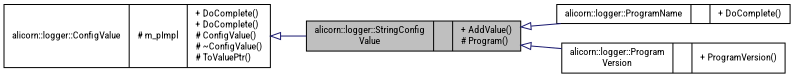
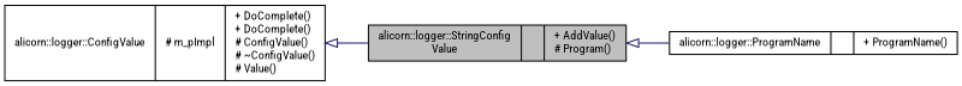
  digraph {
    fontname="Roboto Condensed"
    rankdir=LR
    node [color=black fillcolor=white fontname="Roboto Condensed" fontsize=10 shape=record style=filled]
    edge [arrowtail=onormal color=midnightblue dir=back fontname="Roboto Condensed" fontsize=10 labelfontname=Verdana labelfontsize=10 style=solid]
    n1 [fillcolor=grey75 fontcolor=black height=0.2 label="{alicorn::logger::StringConfig\lValue\n||+ AddValue()\l# Program()\l}" width=0.4]
-   n2 [height=0.2 label="{alicorn::logger::ProgramName\n||+ DoComplete()\l}" width=0.4]
-   n3 [height=0.2 label="{alicorn::logger::Program\lVersion\n||+ ProgramVersion()\l}" width=0.4]
-   n4 [height=0.2 label="{alicorn::logger::ConfigValue\n|# m_pImpl\l|+ DoComplete()\l+ DoComplete()\l# ConfigValue()\l# ~ConfigValue()\l# ToValuePtr()\l}" width=0.4]
+   n2 [height=0.2 label="{alicorn::logger::ProgramName\n||+ ProgramName()\l}" width=0.4]
+   n4 [height=0.2 label="{alicorn::logger::ConfigValue\n|# m_pImpl\l|+ DoComplete()\l+ DoComplete()\l# ConfigValue()\l# ~ConfigValue()\l# Value()\l}" width=0.4]
    n1 -> n2
-   n1 -> n3
    n4 -> n1
  }
